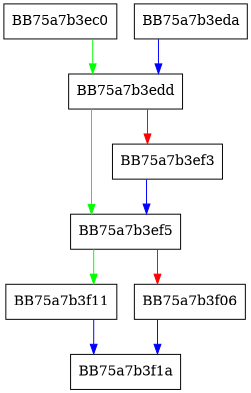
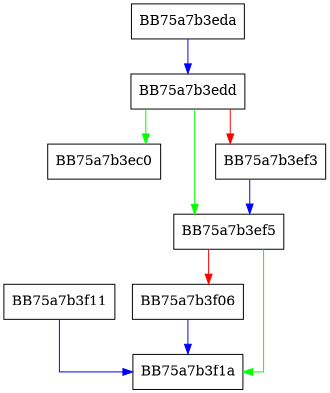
  digraph {
    splines=ortho
    node [shape=box]
    edge [color=blue]
    BB75a7b3ec0
    BB75a7b3edd
    BB75a7b3ef5
    BB75a7b3ef3
    BB75a7b3eda
    BB75a7b3f11
    BB75a7b3f06
    BB75a7b3f1a
-   BB75a7b3ec0 -> BB75a7b3edd [color=green]
+   BB75a7b3edd -> BB75a7b3ec0 [color=green]
    BB75a7b3edd -> BB75a7b3ef5 [color=green]
    BB75a7b3edd -> BB75a7b3ef3 [color=red]
-   BB75a7b3ef5 -> BB75a7b3f11 [color=green]
+   BB75a7b3ef5 -> BB75a7b3f1a [color=green]
    BB75a7b3ef5 -> BB75a7b3f06 [color=red]
    BB75a7b3ef3 -> BB75a7b3ef5
    BB75a7b3eda -> BB75a7b3edd
    BB75a7b3f11 -> BB75a7b3f1a
    BB75a7b3f06 -> BB75a7b3f1a
  }
